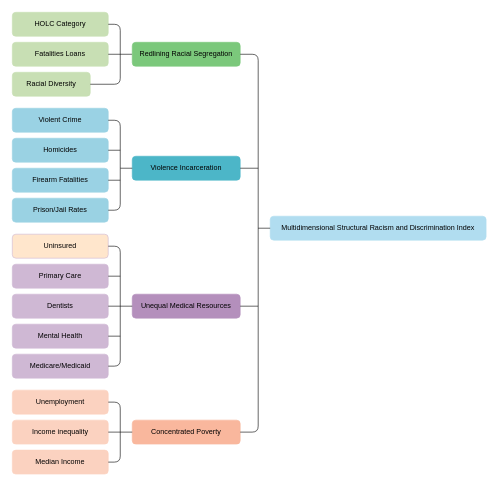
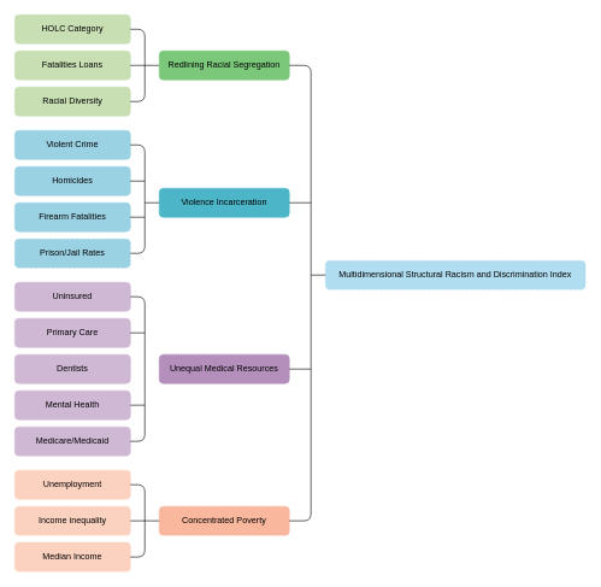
  <mxCell id="0" />
  <mxCell id="1" parent="0" />
  <mxCell id="2" value="HOLC Category" style="rounded=1;whiteSpace=wrap;html=1;fillColor=#c8dfb4;strokeColor=#c8dfb4;fontFamily=Helvetica;fontStyle=0;align=center;fontColor=#000000;" parent="1" vertex="1"><mxGeometry x="20" y="20" width="160" height="40" as="geometry" /></mxCell>
  <mxCell id="3" value="Fatalities Loans" style="rounded=1;whiteSpace=wrap;html=1;fillColor=#c8dfb4;strokeColor=#c8dfb4;fontFamily=Helvetica;fontStyle=0;align=center;fontColor=#000000;" vertex="1" parent="1"><mxGeometry x="20" y="70" width="160" height="40" as="geometry" /></mxCell>
- <mxCell id="4" value="Racial Diversity" style="rounded=1;whiteSpace=wrap;html=1;fillColor=#c8dfb4;strokeColor=#c8dfb4;fontFamily=Helvetica;fontStyle=0;align=center;fontColor=#000000;labelBackgroundColor=none;" vertex="1" parent="1"><mxGeometry x="20" y="120" width="130" height="40" as="geometry" /></mxCell>
+ <mxCell id="4" value="Racial Diversity" style="rounded=1;whiteSpace=wrap;html=1;fillColor=#c8dfb4;strokeColor=#c8dfb4;fontFamily=Helvetica;fontStyle=0;align=center;fontColor=#000000;labelBackgroundColor=none;" vertex="1" parent="1"><mxGeometry x="20" y="120" width="160" height="40" as="geometry" /></mxCell>
  <mxCell id="5" value="" style="endArrow=none;html=1;exitX=1;exitY=0.5;exitDx=0;exitDy=0;rounded=1;" edge="1" parent="1" source="2"><mxGeometry width="50" height="50" relative="1" as="geometry"><mxPoint x="200" y="230" as="sourcePoint" /><mxPoint x="200" y="90" as="targetPoint" /><Array as="points"><mxPoint x="200" y="40" /></Array></mxGeometry></mxCell>
  <mxCell id="6" value="" style="endArrow=none;html=1;exitX=1;exitY=0.5;exitDx=0;exitDy=0;entryX=0;entryY=0.5;entryDx=0;entryDy=0;rounded=1;" edge="1" parent="1" source="3"><mxGeometry width="50" height="50" relative="1" as="geometry"><mxPoint x="240" y="200" as="sourcePoint" /><mxPoint x="220" y="90" as="targetPoint" /></mxGeometry></mxCell>
  <mxCell id="7" value="" style="endArrow=none;html=1;exitX=1;exitY=0.5;exitDx=0;exitDy=0;rounded=1;" edge="1" parent="1" source="4"><mxGeometry width="50" height="50" relative="1" as="geometry"><mxPoint x="240" y="200" as="sourcePoint" /><mxPoint x="200" y="90" as="targetPoint" /><Array as="points"><mxPoint x="200" y="140" /></Array></mxGeometry></mxCell>
  <mxCell id="8" value="Redlining Racial Segregation" style="rounded=1;whiteSpace=wrap;html=1;fontFamily=Helvetica;direction=west;fillColor=#7bc87b;fontColor=#000000;fontStyle=0;strokeColor=#7bc87b;" vertex="1" parent="1"><mxGeometry x="220" y="70" width="180" height="40" as="geometry" /></mxCell>
  <mxCell id="9" value="Violent Crime" style="rounded=1;whiteSpace=wrap;html=1;fillColor=#9ad2e4;strokeColor=#9ad2e3;fontFamily=Helvetica;fontStyle=0;align=center;fontColor=#000000;" vertex="1" parent="1"><mxGeometry x="20" y="180" width="160" height="40" as="geometry" /></mxCell>
  <mxCell id="10" value="Homicides" style="rounded=1;whiteSpace=wrap;html=1;fillColor=#9ad2e3;strokeColor=#9ad2e3;fontFamily=Helvetica;fontStyle=0;align=center;fontColor=#000000;" vertex="1" parent="1"><mxGeometry x="20" y="230" width="160" height="40" as="geometry" /></mxCell>
  <mxCell id="11" value="Firearm Fatalities" style="rounded=1;whiteSpace=wrap;html=1;fillColor=#9ad2e4;strokeColor=#9ad2e3;fontFamily=Helvetica;fontStyle=0;align=center;fontColor=#000000;" vertex="1" parent="1"><mxGeometry x="20" y="280" width="160" height="40" as="geometry" /></mxCell>
- <mxCell id="12" value="Prison/Jail Rates" style="rounded=1;whiteSpace=wrap;html=1;fillColor=#9ad2e3;strokeColor=#9ad2e3;fontFamily=Helvetica;fontStyle=0;align=center;fontColor=#000000;" vertex="1" parent="1"><mxGeometry x="20" y="330" width="160" height="40" as="geometry" /></mxCell>
+ <mxCell id="12" value="Prison/Jail Rates" style="rounded=1;whiteSpace=wrap;html=1;fillColor=#9ad2e3;strokeColor=#9ad2e3;fontFamily=Helvetica;fontStyle=0;align=center;fontColor=#000000;dashed=1;" vertex="1" parent="1"><mxGeometry x="20" y="330" width="160" height="40" as="geometry" /></mxCell>
  <mxCell id="13" value="Violence Incarceration" style="rounded=1;whiteSpace=wrap;html=1;fontFamily=Helvetica;direction=west;fillColor=#4cb6c8;fontColor=#000000;fontStyle=0;strokeColor=#4cb6c8;" vertex="1" parent="1"><mxGeometry x="220" y="260" width="180" height="40" as="geometry" /></mxCell>
  <mxCell id="14" value="" style="endArrow=none;html=1;fontFamily=Helvetica;fontColor=#000000;exitX=1;exitY=0.5;exitDx=0;exitDy=0;rounded=1;" edge="1" parent="1" source="9"><mxGeometry width="50" height="50" relative="1" as="geometry"><mxPoint x="300" y="270" as="sourcePoint" /><mxPoint x="200" y="280" as="targetPoint" /><Array as="points"><mxPoint x="200" y="200" /></Array></mxGeometry></mxCell>
  <mxCell id="15" value="" style="endArrow=none;html=1;fontFamily=Helvetica;fontColor=#000000;exitX=1;exitY=0.5;exitDx=0;exitDy=0;rounded=1;" edge="1" parent="1" source="12"><mxGeometry width="50" height="50" relative="1" as="geometry"><mxPoint x="300" y="270" as="sourcePoint" /><mxPoint x="200" y="280" as="targetPoint" /><Array as="points"><mxPoint x="200" y="350" /></Array></mxGeometry></mxCell>
  <mxCell id="16" value="" style="endArrow=none;html=1;fontFamily=Helvetica;fontColor=#000000;exitX=1;exitY=0.5;exitDx=0;exitDy=0;rounded=1;" edge="1" parent="1" source="10"><mxGeometry width="50" height="50" relative="1" as="geometry"><mxPoint x="300" y="270" as="sourcePoint" /><mxPoint x="200" y="250" as="targetPoint" /></mxGeometry></mxCell>
  <mxCell id="17" value="" style="endArrow=none;html=1;fontFamily=Helvetica;fontColor=#000000;exitX=1;exitY=0.5;exitDx=0;exitDy=0;rounded=1;" edge="1" parent="1" source="11"><mxGeometry width="50" height="50" relative="1" as="geometry"><mxPoint x="300" y="270" as="sourcePoint" /><mxPoint x="200" y="300" as="targetPoint" /></mxGeometry></mxCell>
  <mxCell id="18" value="" style="endArrow=none;html=1;fontFamily=Helvetica;fontColor=#000000;entryX=1;entryY=0.5;entryDx=0;entryDy=0;rounded=1;" edge="1" parent="1" target="13"><mxGeometry width="50" height="50" relative="1" as="geometry"><mxPoint x="200" y="280" as="sourcePoint" /><mxPoint x="350" y="220" as="targetPoint" /></mxGeometry></mxCell>
- <mxCell id="19" value="Uninsured" style="rounded=1;whiteSpace=wrap;html=1;fillColor=#ffe6cc;strokeColor=#cfb8d4;fontFamily=Helvetica;fontStyle=0;align=center;fontColor=#000000;" vertex="1" parent="1"><mxGeometry x="20" y="390" width="160" height="40" as="geometry" /></mxCell>
+ <mxCell id="19" value="Uninsured" style="rounded=1;whiteSpace=wrap;html=1;fillColor=#cfb8d4;strokeColor=#cfb8d4;fontFamily=Helvetica;fontStyle=0;align=center;fontColor=#000000;" vertex="1" parent="1"><mxGeometry x="20" y="390" width="160" height="40" as="geometry" /></mxCell>
  <mxCell id="20" value="Primary Care" style="rounded=1;whiteSpace=wrap;html=1;fillColor=#cfb8d4;strokeColor=#cfb8d4;fontFamily=Helvetica;fontStyle=0;align=center;fontColor=#000000;" vertex="1" parent="1"><mxGeometry x="20" y="440" width="160" height="40" as="geometry" /></mxCell>
  <mxCell id="21" value="Dentists" style="rounded=1;whiteSpace=wrap;html=1;fillColor=#cfb8d4;strokeColor=#cfb8d4;fontFamily=Helvetica;fontStyle=0;align=center;fontColor=#000000;" vertex="1" parent="1"><mxGeometry x="20" y="490" width="160" height="40" as="geometry" /></mxCell>
  <mxCell id="22" value="Mental Health" style="rounded=1;whiteSpace=wrap;html=1;fillColor=#cfb8d4;strokeColor=#cfb8d4;fontFamily=Helvetica;fontStyle=0;align=center;fontColor=#000000;" vertex="1" parent="1"><mxGeometry x="20" y="540" width="160" height="40" as="geometry" /></mxCell>
  <mxCell id="23" value="Medicare/Medicaid" style="rounded=1;whiteSpace=wrap;html=1;fillColor=#cfb8d4;strokeColor=#cfb8d4;fontFamily=Helvetica;fontStyle=0;align=center;fontColor=#000000;" vertex="1" parent="1"><mxGeometry x="20" y="590" width="160" height="40" as="geometry" /></mxCell>
  <mxCell id="24" value="Unequal Medical Resources" style="rounded=1;whiteSpace=wrap;html=1;fontFamily=Helvetica;direction=west;fillColor=#b48fbc;fontColor=#000000;fontStyle=0;strokeColor=#b48fbc;" vertex="1" parent="1"><mxGeometry x="220" y="490" width="180" height="40" as="geometry" /></mxCell>
  <mxCell id="25" value="" style="endArrow=none;html=1;fontFamily=Helvetica;fontColor=#000000;exitX=1;exitY=0.5;exitDx=0;exitDy=0;rounded=1;" edge="1" parent="1" source="19"><mxGeometry width="50" height="50" relative="1" as="geometry"><mxPoint x="300" y="410" as="sourcePoint" /><mxPoint x="200" y="510" as="targetPoint" /><Array as="points"><mxPoint x="200" y="410" /></Array></mxGeometry></mxCell>
  <mxCell id="26" value="" style="endArrow=none;html=1;fontFamily=Helvetica;fontColor=#000000;exitX=1;exitY=0.5;exitDx=0;exitDy=0;rounded=1;" edge="1" parent="1" source="23"><mxGeometry width="50" height="50" relative="1" as="geometry"><mxPoint x="300" y="410" as="sourcePoint" /><mxPoint x="200" y="510" as="targetPoint" /><Array as="points"><mxPoint x="200" y="610" /></Array></mxGeometry></mxCell>
  <mxCell id="27" value="" style="endArrow=none;html=1;fontFamily=Helvetica;fontColor=#000000;exitX=1;exitY=0.5;exitDx=0;exitDy=0;rounded=1;" edge="1" parent="1" source="20"><mxGeometry width="50" height="50" relative="1" as="geometry"><mxPoint x="300" y="410" as="sourcePoint" /><mxPoint x="200" y="460" as="targetPoint" /></mxGeometry></mxCell>
- <mxCell id="28" value="" style="endArrow=none;html=1;fontFamily=Helvetica;fontColor=#000000;exitX=1;exitY=0.5;exitDx=0;exitDy=0;entryX=1;entryY=0.5;entryDx=0;entryDy=0;rounded=1;" edge="1" parent="1" source="21" target="24"><mxGeometry width="50" height="50" relative="1" as="geometry"><mxPoint x="300" y="410" as="sourcePoint" /><mxPoint x="200" y="510" as="targetPoint" /></mxGeometry></mxCell>
  <mxCell id="29" value="" style="endArrow=none;html=1;fontFamily=Helvetica;fontColor=#000000;exitX=1;exitY=0.5;exitDx=0;exitDy=0;rounded=1;" edge="1" parent="1" source="22"><mxGeometry width="50" height="50" relative="1" as="geometry"><mxPoint x="300" y="410" as="sourcePoint" /><mxPoint x="200" y="560" as="targetPoint" /></mxGeometry></mxCell>
  <mxCell id="30" value="Unemployment" style="rounded=1;whiteSpace=wrap;html=1;fillColor=#fbd2c0;strokeColor=#fbd2c0;fontFamily=Helvetica;fontStyle=0;align=center;fontColor=#000000;" vertex="1" parent="1"><mxGeometry x="20" y="650" width="160" height="40" as="geometry" /></mxCell>
  <mxCell id="31" value="Income inequality" style="rounded=1;whiteSpace=wrap;html=1;fillColor=#fbd2c0;strokeColor=#fbd2c0;fontFamily=Helvetica;fontStyle=0;align=center;fontColor=#000000;" vertex="1" parent="1"><mxGeometry x="20" y="700" width="160" height="40" as="geometry" /></mxCell>
  <mxCell id="32" value="Median Income" style="rounded=1;whiteSpace=wrap;html=1;fillColor=#fbd2c0;strokeColor=#fbd2c0;fontFamily=Helvetica;fontStyle=0;align=center;fontColor=#000000;" vertex="1" parent="1"><mxGeometry x="20" y="750" width="160" height="40" as="geometry" /></mxCell>
  <mxCell id="33" value="Concentrated Poverty" style="rounded=1;whiteSpace=wrap;html=1;fontFamily=Helvetica;direction=west;fillColor=#f9b79d;fontColor=#000000;fontStyle=0;strokeColor=#f9b79d;" vertex="1" parent="1"><mxGeometry x="220" y="700" width="180" height="40" as="geometry" /></mxCell>
  <mxCell id="34" value="" style="endArrow=none;html=1;fontFamily=Helvetica;fontColor=#000000;exitX=1;exitY=0.5;exitDx=0;exitDy=0;rounded=1;" edge="1" parent="1" source="30"><mxGeometry width="50" height="50" relative="1" as="geometry"><mxPoint x="300" y="580" as="sourcePoint" /><mxPoint x="200" y="720" as="targetPoint" /><Array as="points"><mxPoint x="200" y="670" /></Array></mxGeometry></mxCell>
  <mxCell id="35" value="" style="endArrow=none;html=1;fontFamily=Helvetica;fontColor=#000000;exitX=1;exitY=0.5;exitDx=0;exitDy=0;rounded=1;" edge="1" parent="1" source="32"><mxGeometry width="50" height="50" relative="1" as="geometry"><mxPoint x="300" y="580" as="sourcePoint" /><mxPoint x="200" y="720" as="targetPoint" /><Array as="points"><mxPoint x="200" y="770" /></Array></mxGeometry></mxCell>
  <mxCell id="36" value="" style="endArrow=none;html=1;fontFamily=Helvetica;fontColor=#000000;exitX=1;exitY=0.5;exitDx=0;exitDy=0;entryX=1;entryY=0.5;entryDx=0;entryDy=0;rounded=1;" edge="1" parent="1" source="31" target="33"><mxGeometry width="50" height="50" relative="1" as="geometry"><mxPoint x="300" y="580" as="sourcePoint" /><mxPoint x="350" y="530" as="targetPoint" /></mxGeometry></mxCell>
- <mxCell id="37" value="Multidimensional Structural Racism and Discrimination Index" style="rounded=1;whiteSpace=wrap;html=1;fontFamily=Helvetica;direction=west;fillColor=#b1ddf0;fontStyle=0;strokeColor=#b1ddf0;labelBorderColor=none;fontColor=#000000;" vertex="1" parent="1"><mxGeometry x="450" y="360" width="360" height="40" as="geometry" /></mxCell>
+ <mxCell id="37" value="Multidimensional Structural Racism and Discrimination Index" style="rounded=1;whiteSpace=wrap;html=1;fontFamily=Helvetica;direction=west;fillColor=#b1ddf0;fontStyle=0;strokeColor=#b1ddf0;labelBorderColor=none;fontColor=#000000;dashed=1;" vertex="1" parent="1"><mxGeometry x="450" y="360" width="360" height="40" as="geometry" /></mxCell>
  <mxCell id="38" value="" style="endArrow=none;html=1;fontFamily=Helvetica;fontColor=#000000;exitX=0;exitY=0.5;exitDx=0;exitDy=0;rounded=1;" edge="1" parent="1" source="33"><mxGeometry width="50" height="50" relative="1" as="geometry"><mxPoint x="390" y="670" as="sourcePoint" /><mxPoint x="430" y="510" as="targetPoint" /><Array as="points"><mxPoint x="430" y="720" /></Array></mxGeometry></mxCell>
  <mxCell id="39" value="" style="endArrow=none;html=1;fontFamily=Helvetica;fontColor=#000000;exitX=0;exitY=0.5;exitDx=0;exitDy=0;rounded=1;" edge="1" parent="1" source="24"><mxGeometry width="50" height="50" relative="1" as="geometry"><mxPoint x="390" y="670" as="sourcePoint" /><mxPoint x="430" y="510" as="targetPoint" /></mxGeometry></mxCell>
  <mxCell id="40" value="" style="endArrow=none;html=1;fontFamily=Helvetica;fontColor=#000000;exitX=0;exitY=0.5;exitDx=0;exitDy=0;rounded=1;" edge="1" parent="1" source="8"><mxGeometry width="50" height="50" relative="1" as="geometry"><mxPoint x="390" y="440" as="sourcePoint" /><mxPoint x="430" y="510" as="targetPoint" /><Array as="points"><mxPoint x="430" y="90" /></Array></mxGeometry></mxCell>
  <mxCell id="41" value="" style="endArrow=none;html=1;fontFamily=Helvetica;fontColor=#000000;exitX=0;exitY=0.5;exitDx=0;exitDy=0;rounded=1;" edge="1" parent="1" source="13"><mxGeometry width="50" height="50" relative="1" as="geometry"><mxPoint x="390" y="440" as="sourcePoint" /><mxPoint x="430" y="280" as="targetPoint" /></mxGeometry></mxCell>
  <mxCell id="42" value="" style="endArrow=none;html=1;fontFamily=Helvetica;fontColor=#000000;entryX=1;entryY=0.5;entryDx=0;entryDy=0;rounded=1;" edge="1" parent="1" target="37"><mxGeometry width="50" height="50" relative="1" as="geometry"><mxPoint x="430" y="380" as="sourcePoint" /><mxPoint x="440" y="390" as="targetPoint" /></mxGeometry></mxCell>
